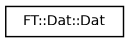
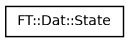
  digraph {
    rankdir=LR
-   n1 [color=black fillcolor=white fontname=Helvetica fontsize=10 height=0.2 label="FT::Dat::Dat" shape=record style=filled width=0.4]
+   n1 [color=black fillcolor=white fontname=Helvetica fontsize=10 height=0.2 label="FT::Dat::State" shape=record style=filled width=0.4]
  }
